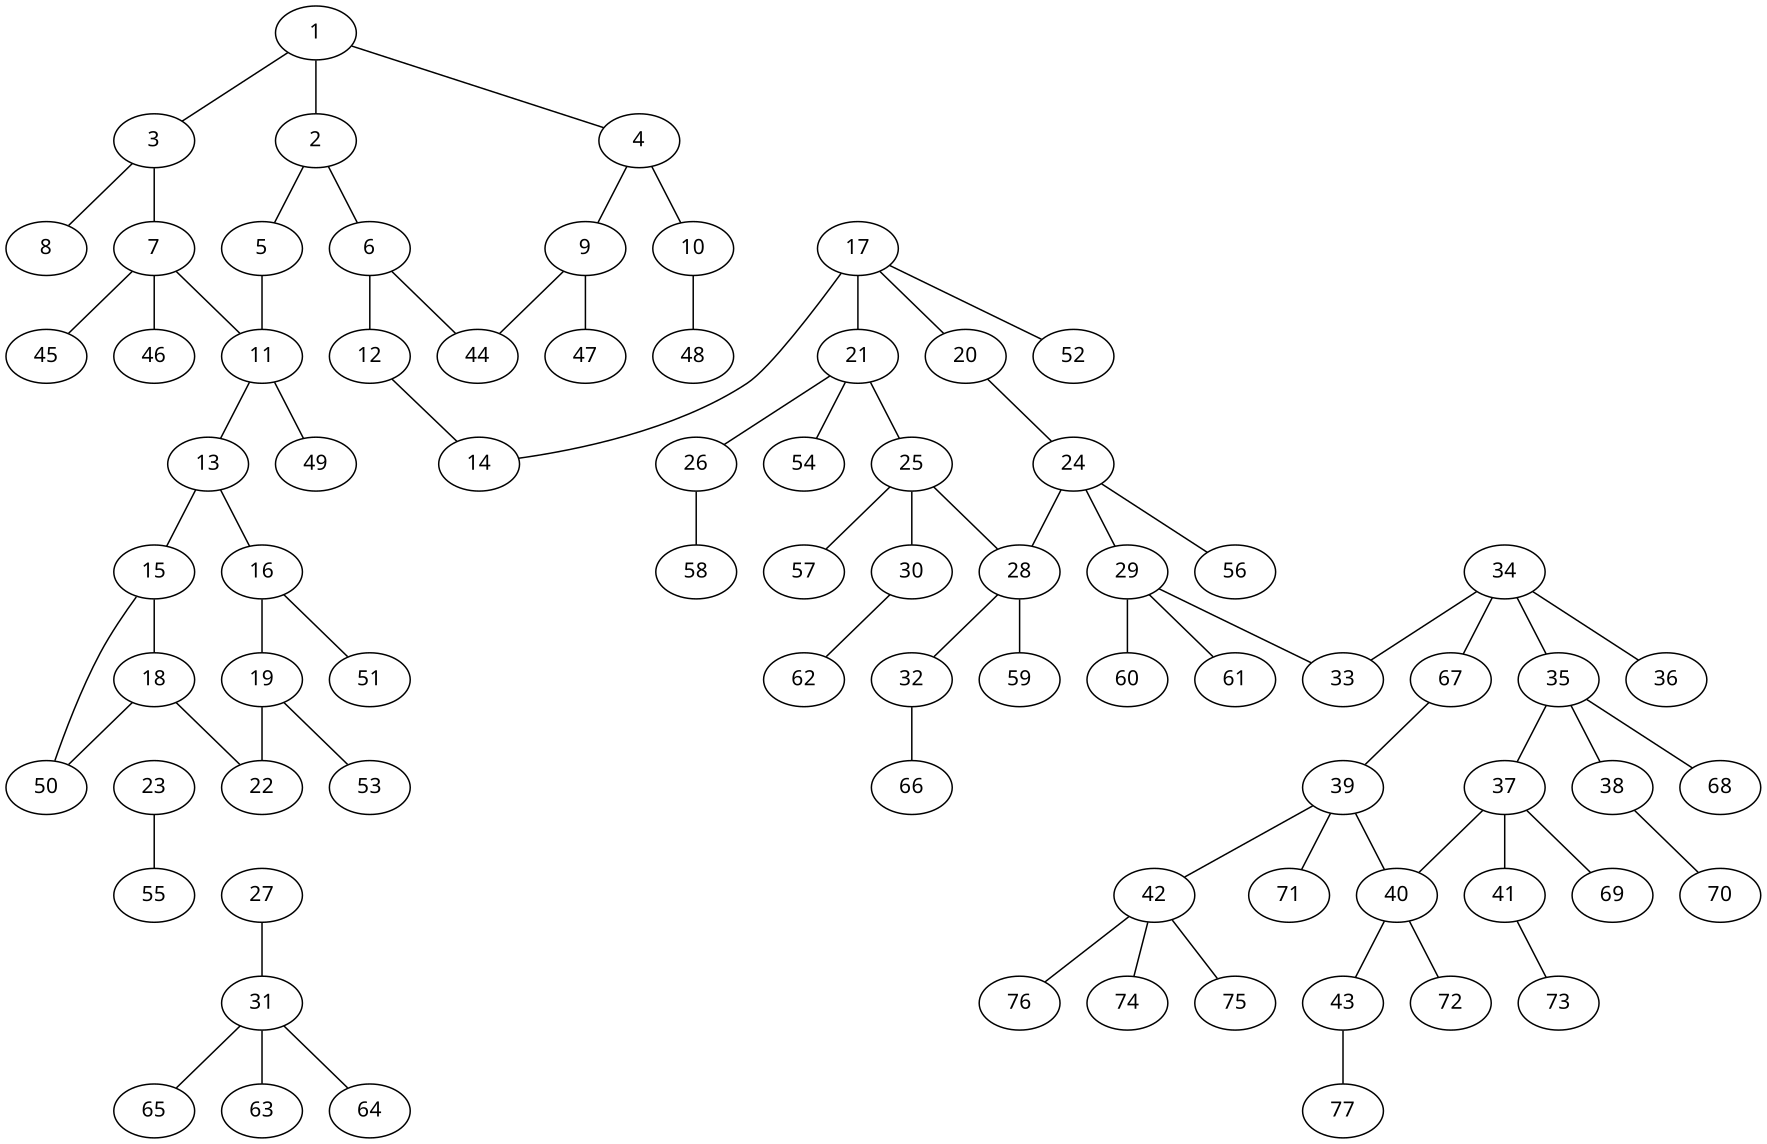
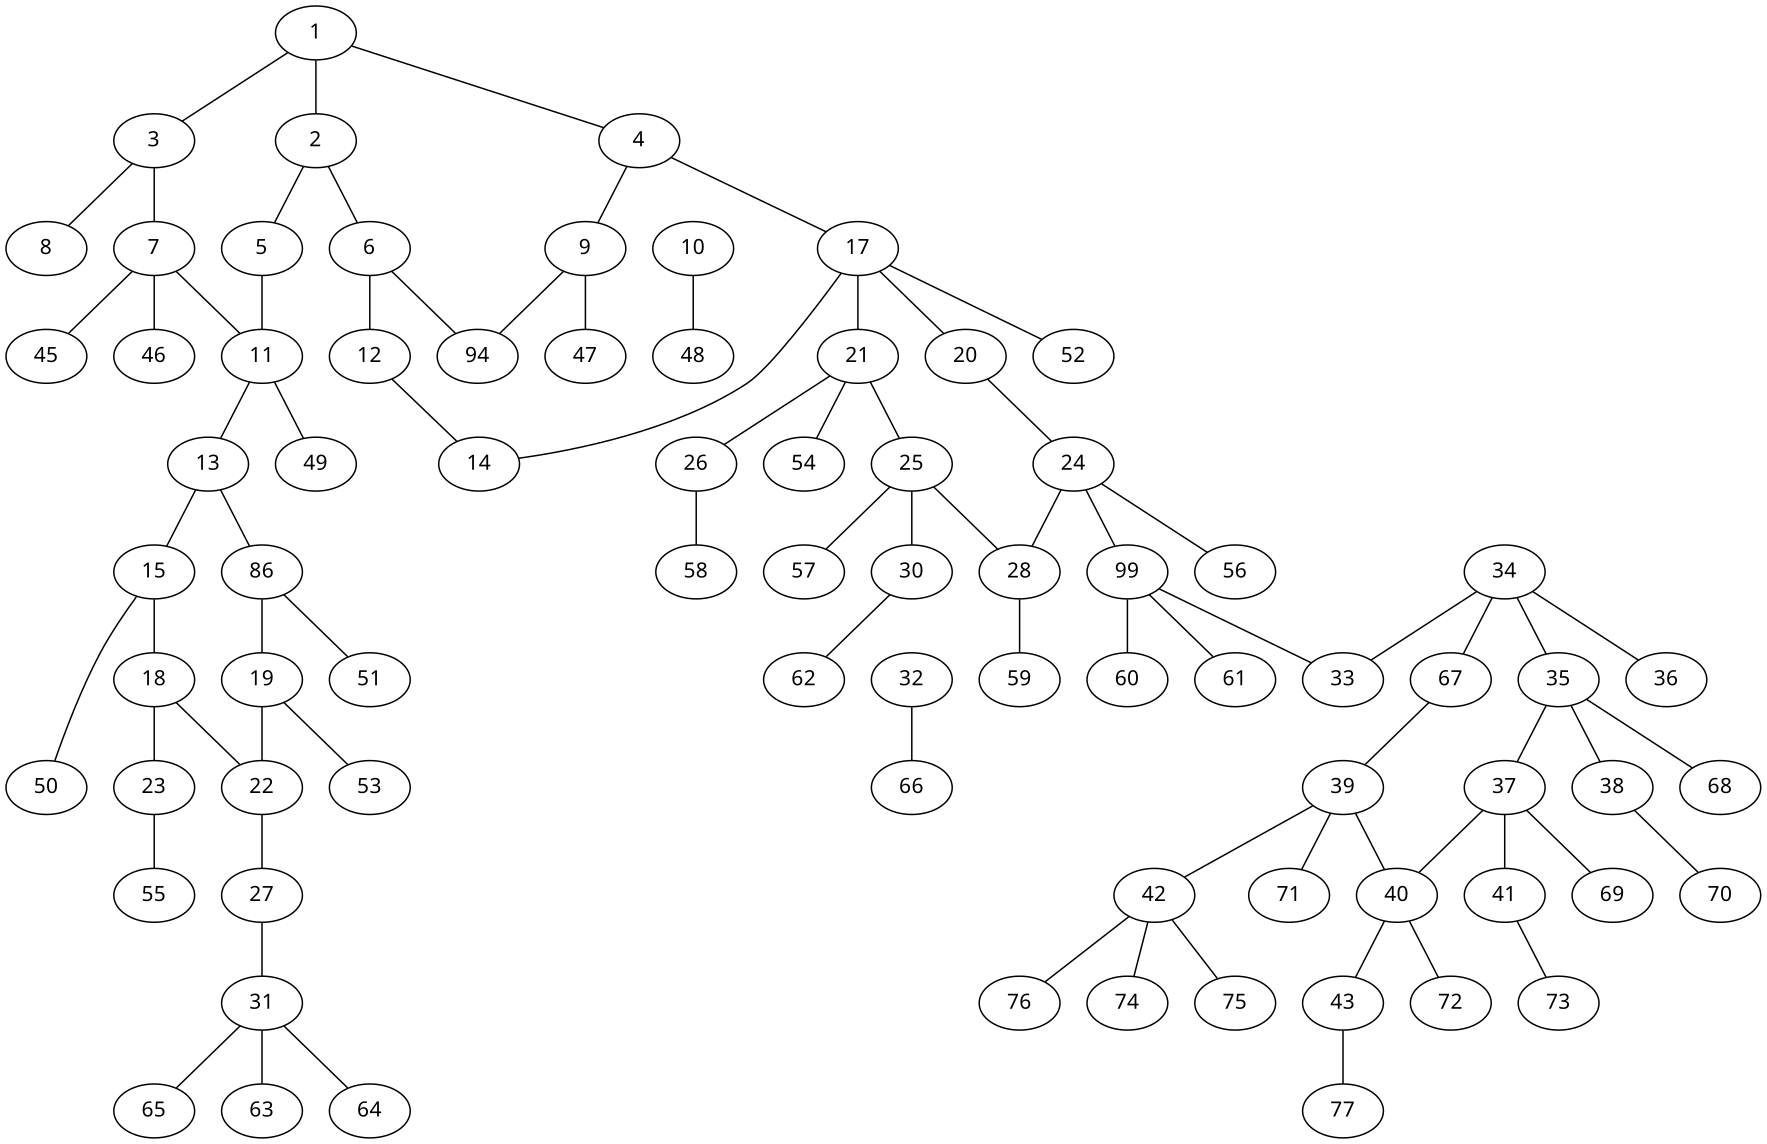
  graph {
    fontname="Noto Sans"
    node [chem=H fontname="Noto Sans"]
    edge [fontname="Noto Sans" valence=1]
    1 [chem=C]
    2 [chem=C]
    3 [chem=C]
    4 [chem=C]
    5 [chem=O]
    6 [chem=C]
    7 [chem=C]
    8 [chem=O]
    9 [chem=C]
    10 [chem=O]
    11 [chem=C]
    12 [chem=C]
-   44
+   44 [label=94]
    45
    46
    47
    48
    13 [chem=C]
    49
    14 [chem=O]
    15 [chem=C]
-   16 [chem=C]
+   16 [chem=C label=86]
    18 [chem=C]
    50
    19 [chem=C]
    51
    22 [chem=C]
    23 [chem=O]
    53
    27 [chem=O]
    55
    17 [chem=C]
    20 [chem=O]
    21 [chem=C]
    52
    24 [chem=C]
    25 [chem=C]
    26 [chem=O]
    54
    28 [chem=C]
-   29 [chem=C]
+   29 [chem=C label=99]
    56
    30 [chem=O]
    57
    58
    31 [chem=C]
    32 [chem=O]
    59
    33 [chem=O]
    60
    61
    62
    63
    64
    65
    66
    34 [chem=C]
    35 [chem=C]
    36 [chem=O]
    67
    37 [chem=C]
    38 [chem=O]
    68
    39 [chem=C]
    40 [chem=C]
    41 [chem=O]
    69
    70
    42 [chem=C]
    71
    43 [chem=O]
    72
    73
    74
    75
    76
    77
    1 -- 2 [valence=2]
    1 -- 3
    1 -- 4
    2 -- 5
    2 -- 6
    3 -- 7
    3 -- 8 [valence=2]
    4 -- 9 [valence=2]
-   4 -- 10
+   4 -- 17
    5 -- 11
    6 -- 12 [valence=2]
    6 -- 44
    7 -- 11
    7 -- 45
    7 -- 46
    9 -- 44
    9 -- 47
    10 -- 48
    11 -- 13
    11 -- 49
    12 -- 14
    13 -- 15
    13 -- 16 [valence=2]
    15 -- 18 [valence=2]
    15 -- 50
    16 -- 19
    16 -- 51
    18 -- 22
-   18 -- 50
+   18 -- 23
    19 -- 22 [valence=2]
    19 -- 53
+   22 -- 27
    23 -- 55
    27 -- 31
    17 -- 14
    17 -- 20
    17 -- 21
    17 -- 52
    20 -- 24
    21 -- 25
    21 -- 26
    21 -- 54
    24 -- 28
    24 -- 29
    24 -- 56
    25 -- 28
    25 -- 30
    25 -- 57
    26 -- 58
-   28 -- 32
    28 -- 59
    29 -- 33
    29 -- 60
    29 -- 61
    30 -- 62
    31 -- 63
    31 -- 64
    31 -- 65
    32 -- 66
    34 -- 33
    34 -- 35
    34 -- 36
    34 -- 67
    35 -- 37
    35 -- 38
    35 -- 68
    67 -- 39
    37 -- 40
    37 -- 41
    37 -- 69
    38 -- 70
    39 -- 40
    39 -- 42
    39 -- 71
    40 -- 43
    40 -- 72
    41 -- 73
    42 -- 74
    42 -- 75
    42 -- 76
    43 -- 77
  }
